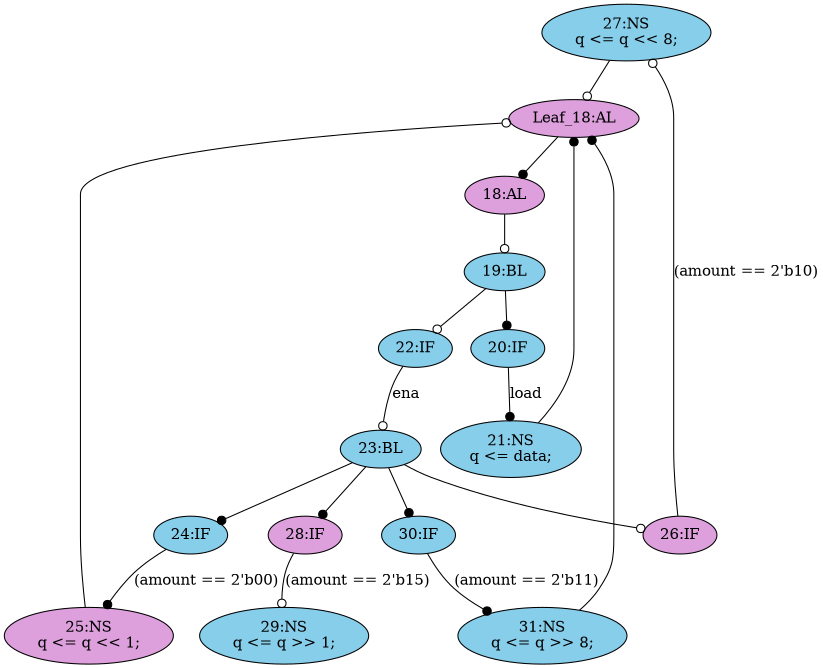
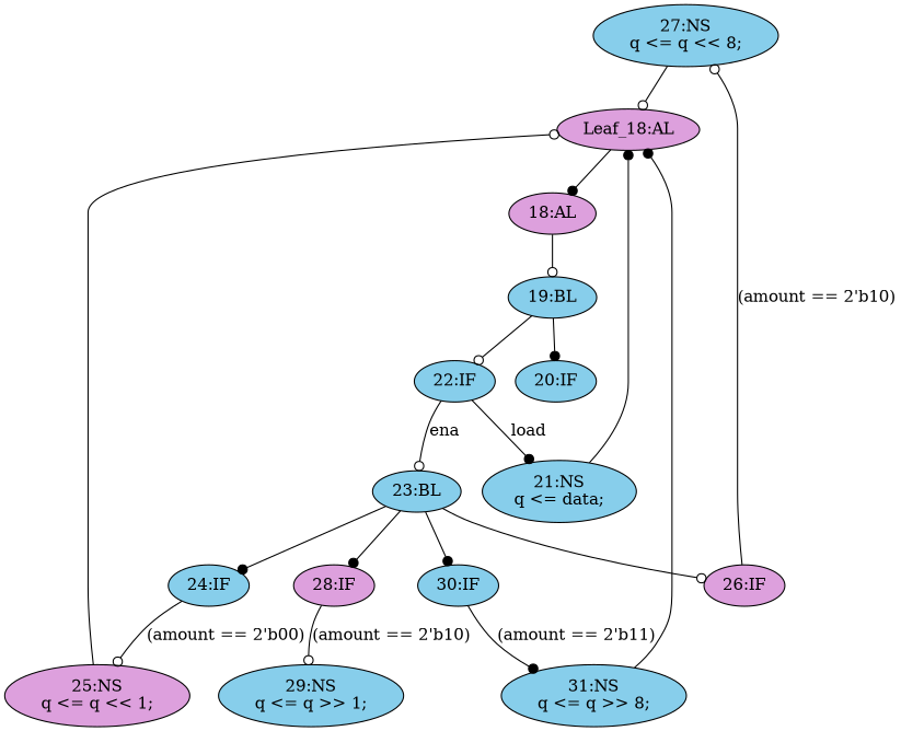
  strict digraph {
    node [fillcolor=skyblue statements="[]" style=filled typ=IfStatement]
    edge [arrowhead=odot cond="[]" lineno=None]
    n1 [ast="<pyverilog.vparser.ast.NonblockingSubstitution object at 0x7f452ade6ad0>" label="27:NS\nq <= q << 8;" statements="[<pyverilog.vparser.ast.NonblockingSubstitution object at 0x7f452ade6ad0>]" typ=NonblockingSubstitution]
    n2 [def_var="['q']" fillcolor=plum label="Leaf_18:AL" statements="" typ=""]
    n3 [ast="<pyverilog.vparser.ast.Always object at 0x7f452adf71d0>" clk_sens=True fillcolor=plum label="18:AL" sens="['clk']" typ=Always use_var="['q', 'ena', 'amount', 'data', 'load']"]
    n4 [ast="<pyverilog.vparser.ast.Block object at 0x7f452ade3890>" label="19:BL" typ=Block]
    n5 [ast="<pyverilog.vparser.ast.IfStatement object at 0x7f452ade3ed0>" label="22:IF"]
    n6 [ast="<pyverilog.vparser.ast.IfStatement object at 0x7f452adf7090>" label="20:IF"]
    n7 [ast="<pyverilog.vparser.ast.IfStatement object at 0x7f452ade6350>" fillcolor=plum label="28:IF"]
    n8 [ast="<pyverilog.vparser.ast.NonblockingSubstitution object at 0x7f452c5ff450>" label="29:NS\nq <= q >> 1;" statements="[<pyverilog.vparser.ast.NonblockingSubstitution object at 0x7f452c5ff450>]" typ=NonblockingSubstitution]
    n9 [ast="<pyverilog.vparser.ast.NonblockingSubstitution object at 0x7f452b0a0e50>" label="31:NS\nq <= q >> 8;" statements="[<pyverilog.vparser.ast.NonblockingSubstitution object at 0x7f452b0a0e50>]" typ=NonblockingSubstitution]
    n10 [ast="<pyverilog.vparser.ast.IfStatement object at 0x7f452ad8e4d0>" label="24:IF"]
    n11 [ast="<pyverilog.vparser.ast.NonblockingSubstitution object at 0x7f452adf1050>" fillcolor=plum label="25:NS\nq <= q << 1;" statements="[<pyverilog.vparser.ast.NonblockingSubstitution object at 0x7f452adf1050>]" typ=NonblockingSubstitution]
    n12 [ast="<pyverilog.vparser.ast.IfStatement object at 0x7f452adfdc50>" fillcolor=plum label="26:IF"]
    n13 [ast="<pyverilog.vparser.ast.Block object at 0x7f452ade6450>" label="23:BL" typ=Block]
    n14 [ast="<pyverilog.vparser.ast.NonblockingSubstitution object at 0x7f452ade3610>" label="21:NS\nq <= data;" statements="[<pyverilog.vparser.ast.NonblockingSubstitution object at 0x7f452ade3610>]" typ=NonblockingSubstitution]
    n15 [ast="<pyverilog.vparser.ast.IfStatement object at 0x7f452b0a07d0>" label="30:IF"]
    n1 -> n2
    n2 -> n3 [arrowhead=dot cond="" lineno=""]
    n3 -> n4
    n4 -> n5
    n4 -> n6 [arrowhead=dot]
    n5 -> n13 [cond="['ena']" label=ena lineno=22]
-   n6 -> n14 [arrowhead=dot cond="['load']" label=load lineno=20]
-   n7 -> n8 [cond="['amount']" label="(amount == 2'b15)" lineno=28]
+   n5 -> n14 [arrowhead=dot cond="['load']" label=load lineno=20]
+   n7 -> n8 [cond="['amount']" label="(amount == 2'b10)" lineno=28]
    n9 -> n2 [arrowhead=dot]
-   n10 -> n11 [arrowhead=dot cond="['amount']" label="(amount == 2'b00)" lineno=24]
+   n10 -> n11 [cond="['amount']" label="(amount == 2'b00)" lineno=24]
    n11 -> n2
    n12 -> n1 [cond="['amount']" label="(amount == 2'b10)" lineno=26]
    n13 -> n7 [arrowhead=dot]
    n13 -> n10 [arrowhead=dot]
    n13 -> n12
    n13 -> n15 [arrowhead=dot]
    n14 -> n2 [arrowhead=dot]
    n15 -> n9 [arrowhead=dot cond="['amount']" label="(amount == 2'b11)" lineno=30]
  }
